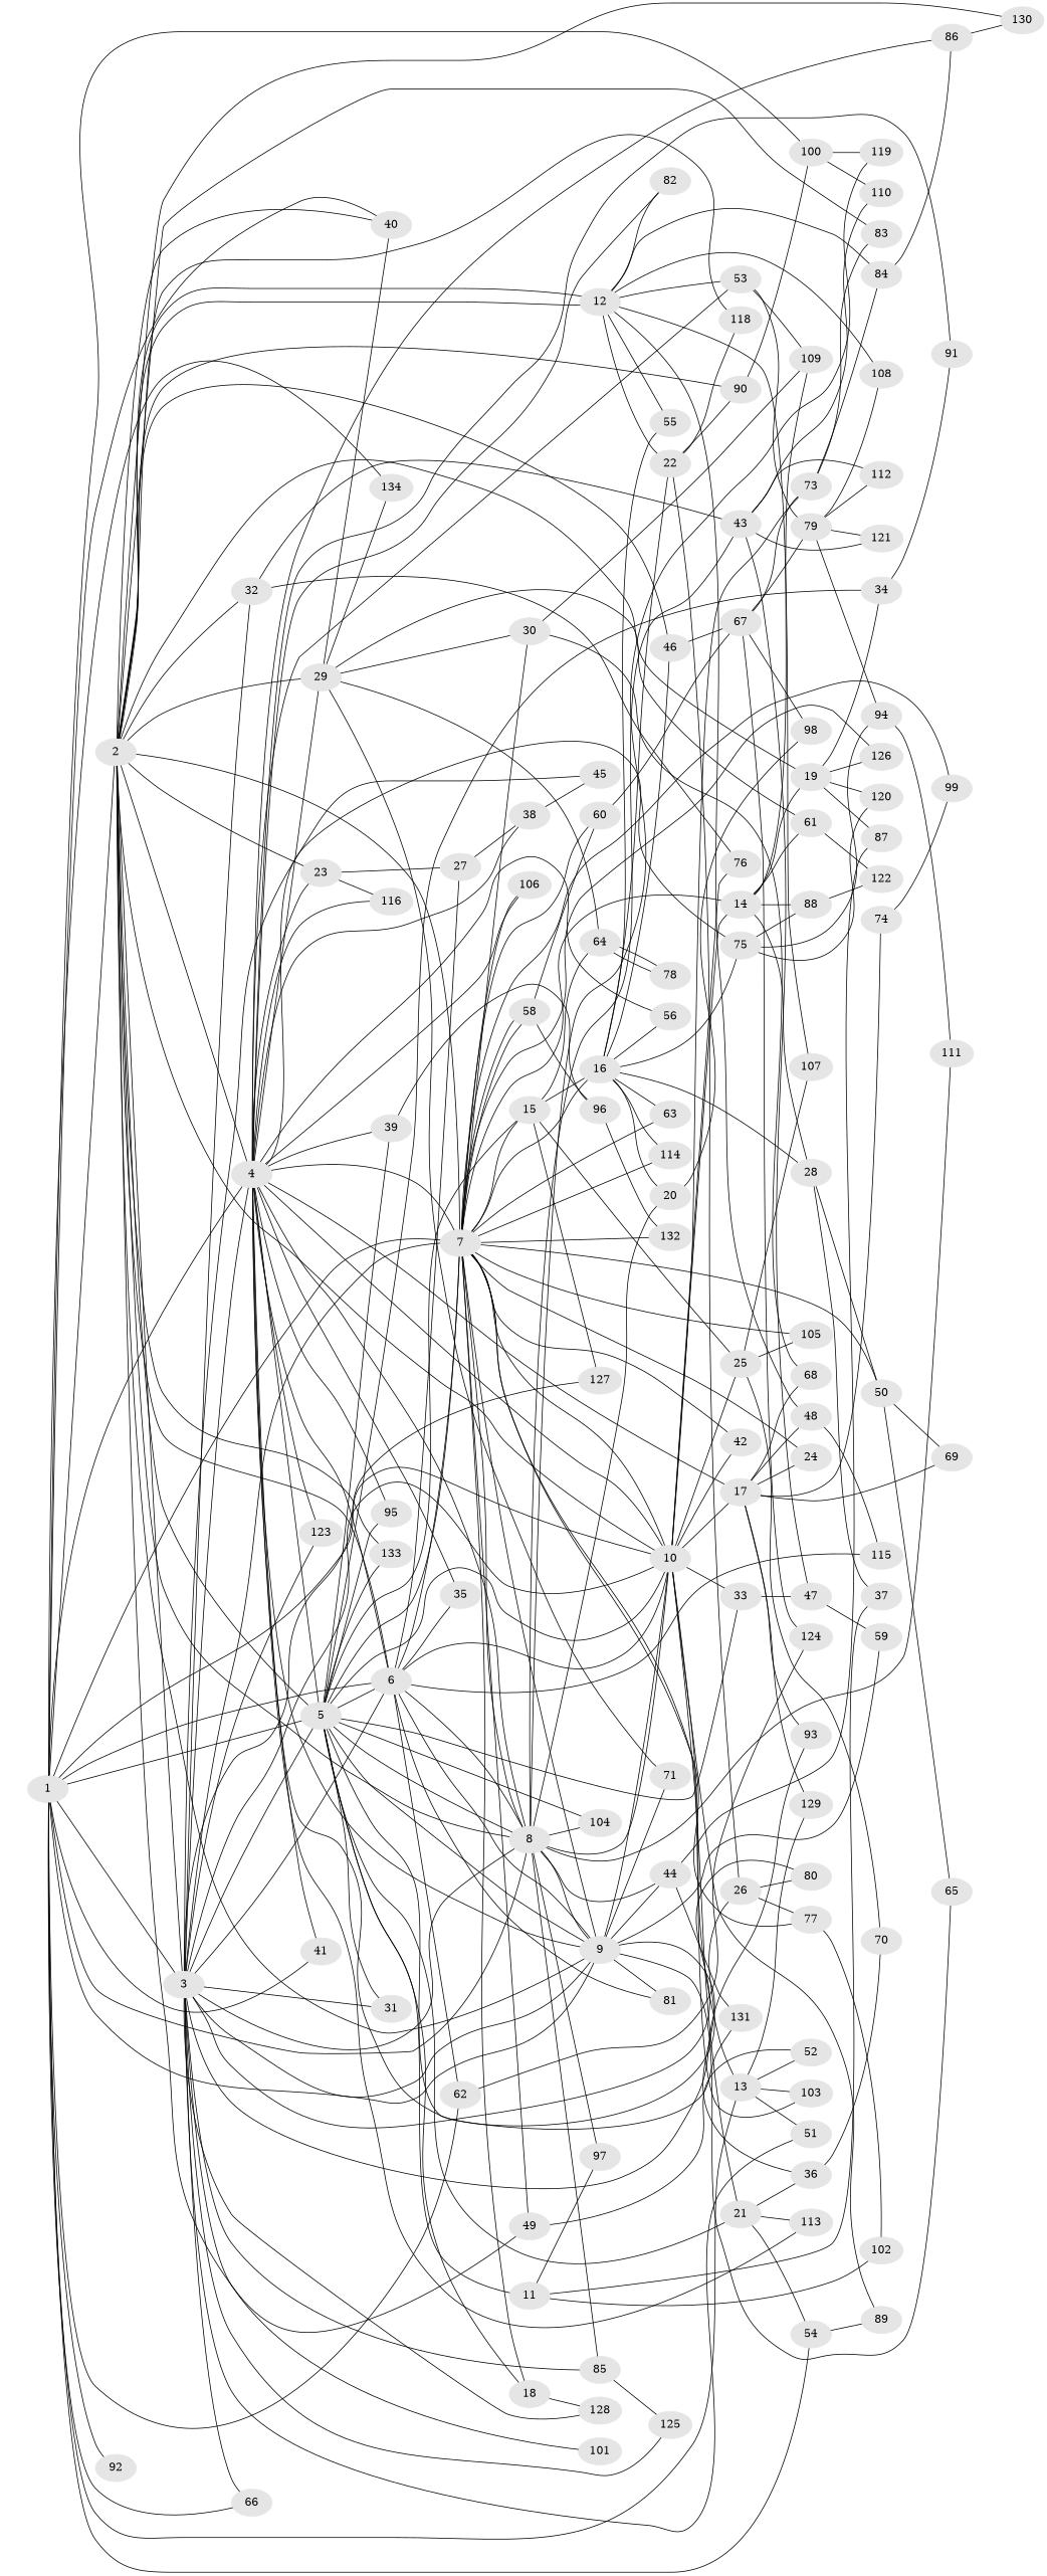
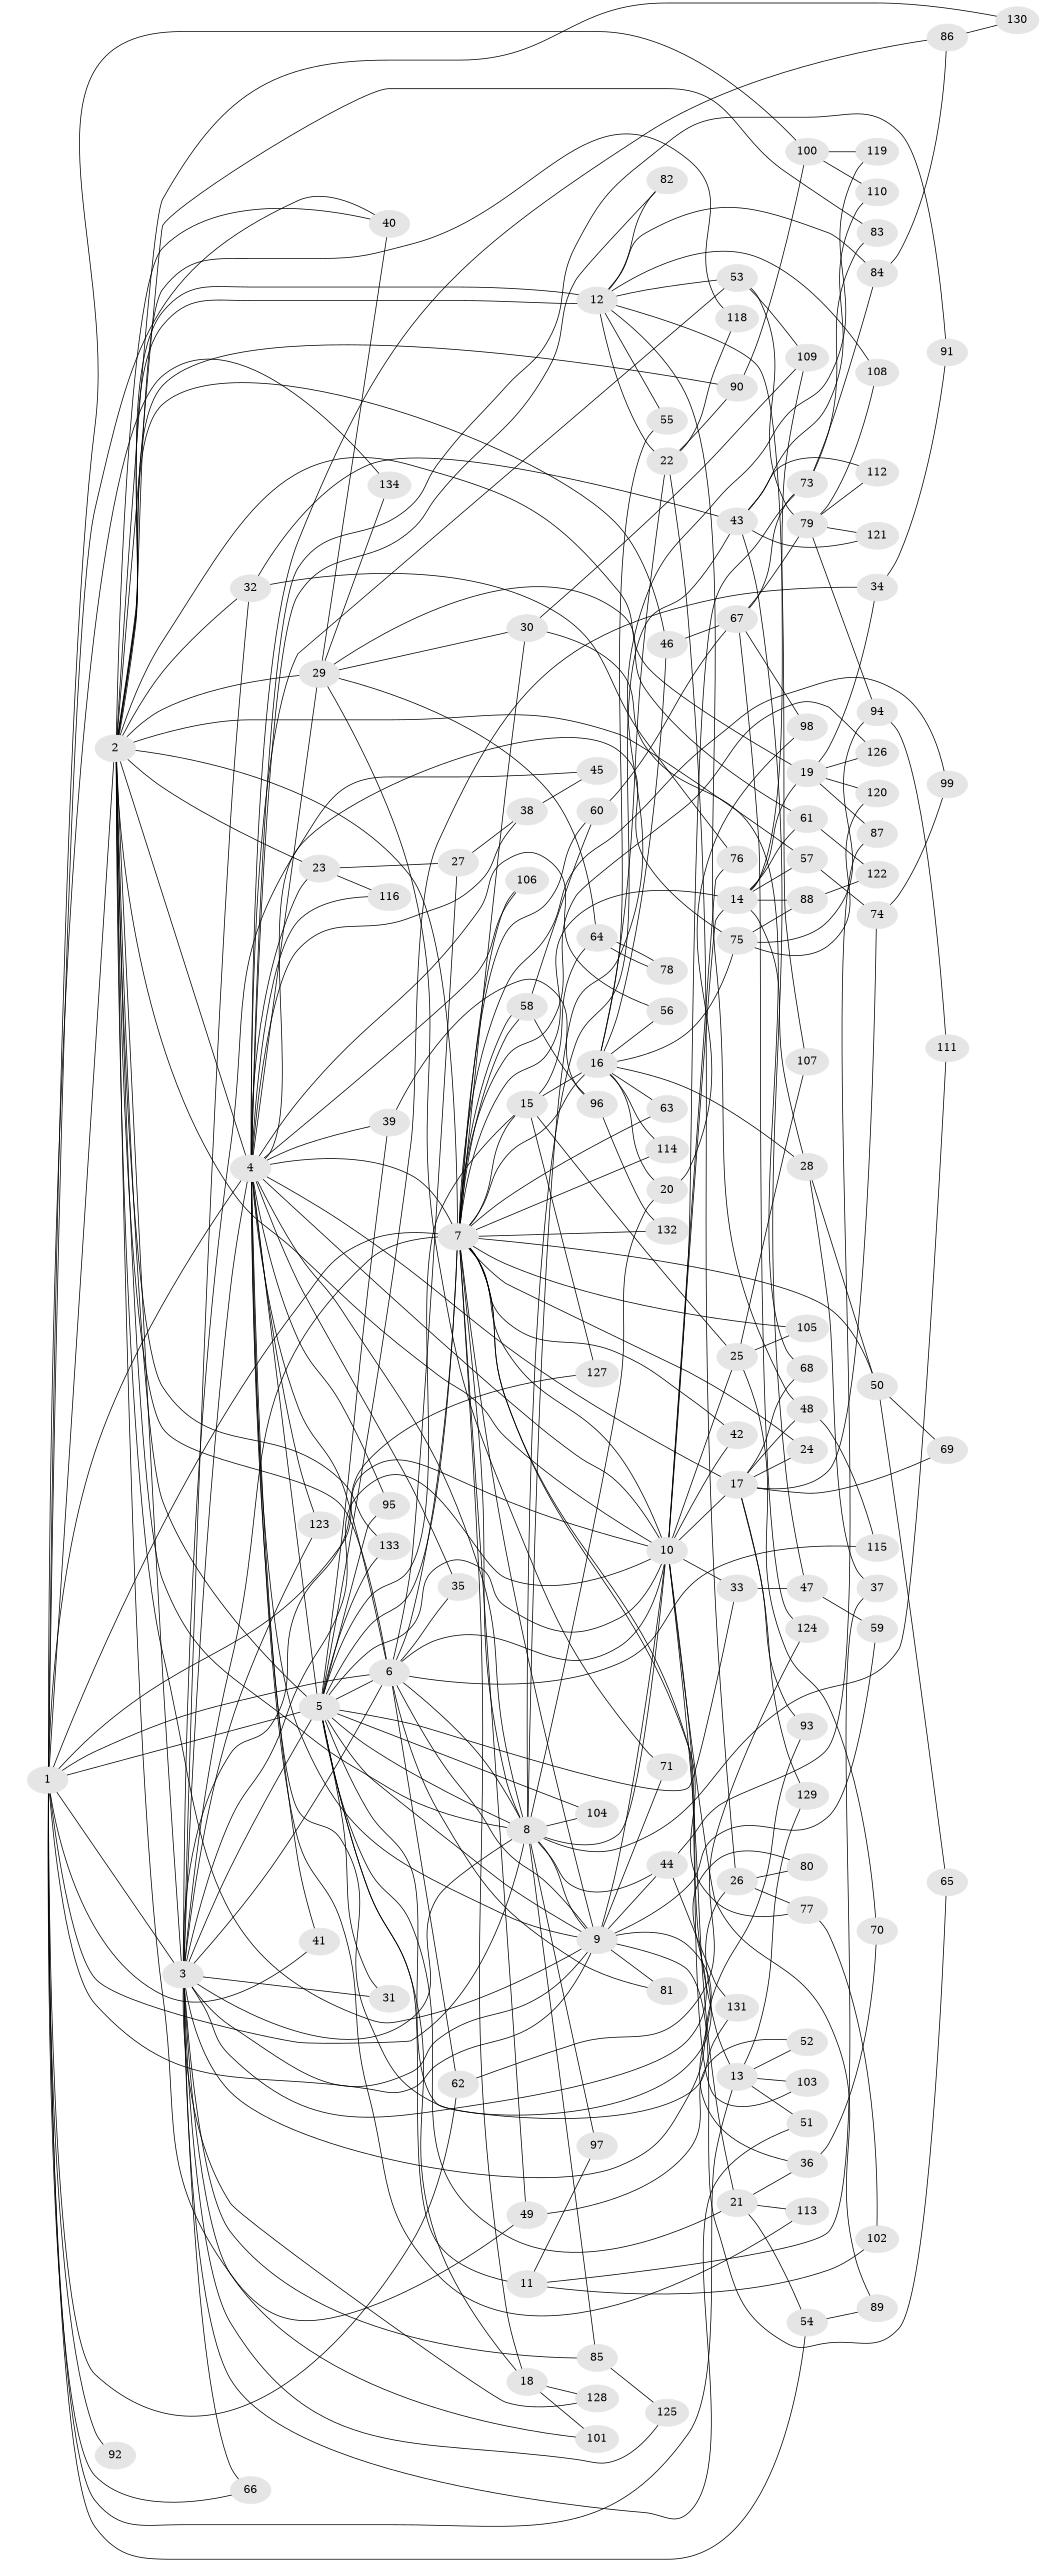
  graph {
    rankdir=LR
    node [color=gray90 style=filled]
    1
    2
    3
    4
    5
    6
    7
    8
    9
    10
    13
    41
    54
    62
    66
    92
    100
    134
    40
    12
    19
    23
    29
    32
    46
    49
+   57
    83
    90
    118
    130
    133
    31
    45
    51
    80
    85
    93
    101
    123
    125
    127
    128
    17
    26
    35
    38
    39
    53
    56
    75
    82
    86
    91
    95
    106
    113
    116
    11
    15
    18
    21
    33
    34
    104
    131
    27
    81
    115
    14
    16
    24
    30
    42
    50
    58
    60
    63
    77
    99
    103
    105
    114
    126
    132
    20
    43
    44
    97
    111
    119
    36
    59
    65
    71
    25
    73
    76
    89
    37
    102
    52
    129
    124
    110
    22
    48
    55
    84
    107
    108
    87
    120
    61
    64
    67
    74
    68
    69
    96
    109
    79
    88
    94
    47
    28
    98
    112
    121
    70
    122
    78
    1 -- 2
    1 -- 3
    1 -- 4
    1 -- 5
    1 -- 6
    1 -- 7
    1 -- 8
    1 -- 9
    1 -- 10
    1 -- 13
    1 -- 41
    1 -- 54
    1 -- 62
    1 -- 66
    1 -- 92
    1 -- 100
    1 -- 134
    1 -- 40
    2 -- 3
    2 -- 4
    2 -- 5
    2 -- 6
    2 -- 7
    2 -- 8
    2 -- 9
    2 -- 10
    2 -- 40
    2 -- 12
    2 -- 12
    2 -- 19
    2 -- 23
    2 -- 29
    2 -- 32
    2 -- 46
    2 -- 49
+   2 -- 57
    2 -- 83
    2 -- 90
    2 -- 118
    2 -- 130
    2 -- 133
    3 -- 4
    3 -- 5
    3 -- 6
    3 -- 7
    3 -- 8
    3 -- 9
    3 -- 10
    3 -- 66
    3 -- 32
    3 -- 31
    3 -- 45
    3 -- 51
    3 -- 80
    3 -- 85
    3 -- 93
    3 -- 101
    3 -- 123
    3 -- 125
    3 -- 127
    3 -- 128
    4 -- 5
    4 -- 6
    4 -- 7
    4 -- 8
    4 -- 9
    4 -- 10
    4 -- 41
    4 -- 23
    4 -- 29
    4 -- 123
    4 -- 17
    4 -- 26
    4 -- 35
    4 -- 38
    4 -- 39
    4 -- 53
    4 -- 56
    4 -- 75
    4 -- 82
    4 -- 86
    4 -- 91
    4 -- 95
    4 -- 106
    4 -- 113
    4 -- 116
    5 -- 6
    5 -- 7
    5 -- 8
    5 -- 9
    5 -- 10
    5 -- 133
    5 -- 31
    5 -- 39
    5 -- 95
    5 -- 11
    5 -- 15
    5 -- 18
    5 -- 21
    5 -- 33
    5 -- 34
    5 -- 104
    5 -- 131
    6 -- 7
    6 -- 8
    6 -- 9
    6 -- 10
    6 -- 62
    6 -- 35
    6 -- 27
    6 -- 81
    6 -- 115
    7 -- 8
    7 -- 9
    7 -- 10
    7 -- 49
    7 -- 106
    7 -- 15
    7 -- 18
    7 -- 14
    7 -- 16
    7 -- 24
    7 -- 30
    7 -- 42
    7 -- 50
    7 -- 58
    7 -- 58
    7 -- 60
    7 -- 63
    7 -- 77
    7 -- 99
    7 -- 103
    7 -- 105
    7 -- 114
    7 -- 126
    7 -- 132
    8 -- 9
    8 -- 10
    8 -- 85
    8 -- 104
    8 -- 20
    8 -- 43
    8 -- 44
    8 -- 97
    8 -- 111
    8 -- 119
    9 -- 10
    9 -- 81
    9 -- 44
    9 -- 36
    9 -- 59
    9 -- 65
    9 -- 71
    10 -- 13
    10 -- 17
    10 -- 21
    10 -- 33
    10 -- 14
    10 -- 42
    10 -- 25
    10 -- 73
    10 -- 76
    10 -- 89
    13 -- 51
    13 -- 103
    13 -- 52
    13 -- 129
    54 -- 89
    62 -- 124
    100 -- 119
    100 -- 110
    12 -- 53
    12 -- 82
    12 -- 22
    12 -- 48
    12 -- 55
    12 -- 84
    12 -- 107
    12 -- 108
    19 -- 34
    19 -- 126
    19 -- 87
    19 -- 120
    23 -- 116
    23 -- 27
    29 -- 134
    29 -- 40
    29 -- 30
    29 -- 71
    29 -- 61
    29 -- 64
    32 -- 43
    32 -- 76
    46 -- 67
    49 -- 52
+   57 -- 74
    90 -- 100
    85 -- 125
    17 -- 93
    17 -- 24
    17 -- 129
    17 -- 48
    17 -- 74
    17 -- 68
    17 -- 69
    26 -- 80
    26 -- 77
    38 -- 45
    39 -- 96
    53 -- 109
    53 -- 79
    75 -- 120
    75 -- 88
    75 -- 94
    86 -- 130
    11 -- 97
    11 -- 37
    11 -- 102
    15 -- 127
    15 -- 16
    15 -- 25
    15 -- 64
+   18 -- 101
    18 -- 128
    21 -- 54
    21 -- 113
    21 -- 36
    33 -- 47
    34 -- 91
    27 -- 38
    14 -- 19
+   14 -- 57
    14 -- 61
    14 -- 109
    14 -- 88
    14 -- 28
    16 -- 46
    16 -- 56
    16 -- 75
    16 -- 63
    16 -- 114
    16 -- 20
    16 -- 22
    16 -- 55
    16 -- 28
    30 -- 68
    30 -- 109
    50 -- 65
    50 -- 69
    58 -- 60
    58 -- 96
    60 -- 67
    77 -- 102
    20 -- 98
    43 -- 110
    43 -- 47
    43 -- 112
    43 -- 121
    44 -- 131
    44 -- 87
    36 -- 70
    25 -- 105
    25 -- 107
    25 -- 70
    73 -- 83
    73 -- 84
    22 -- 90
    22 -- 118
    22 -- 26
    48 -- 115
    84 -- 86
    61 -- 122
    64 -- 78
    64 -- 78
    67 -- 73
    67 -- 124
    67 -- 79
    67 -- 98
    74 -- 99
    96 -- 132
    79 -- 108
    79 -- 94
    79 -- 112
    79 -- 121
    88 -- 122
    94 -- 111
    47 -- 59
    28 -- 50
    28 -- 37
  }
